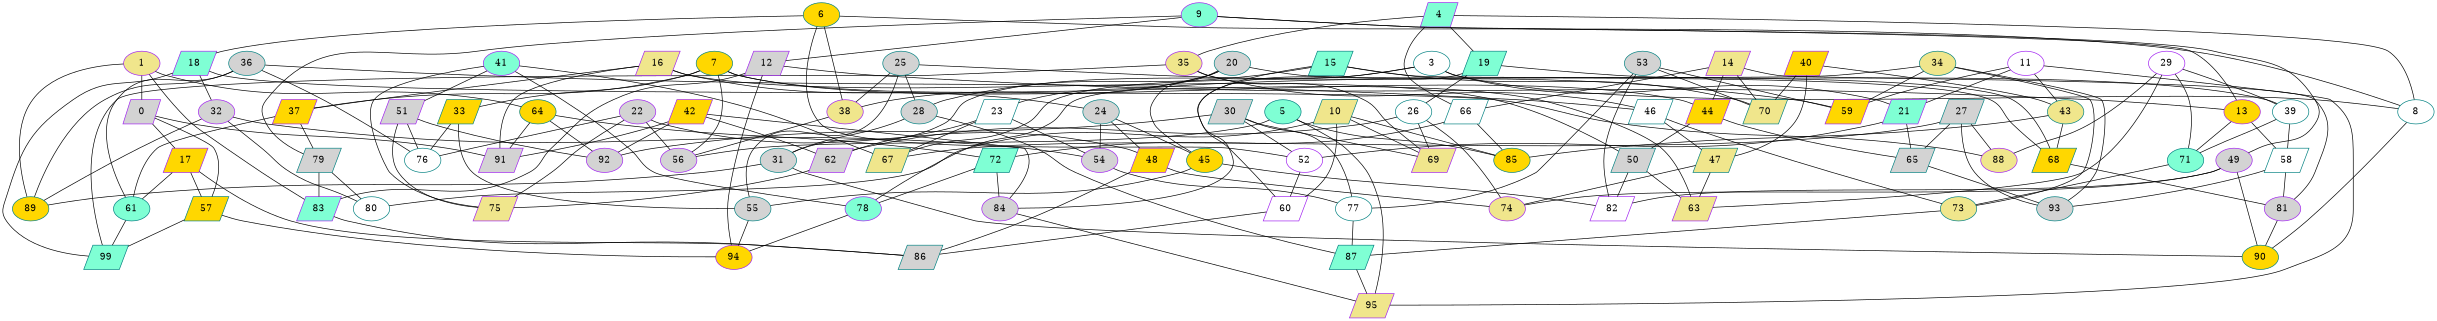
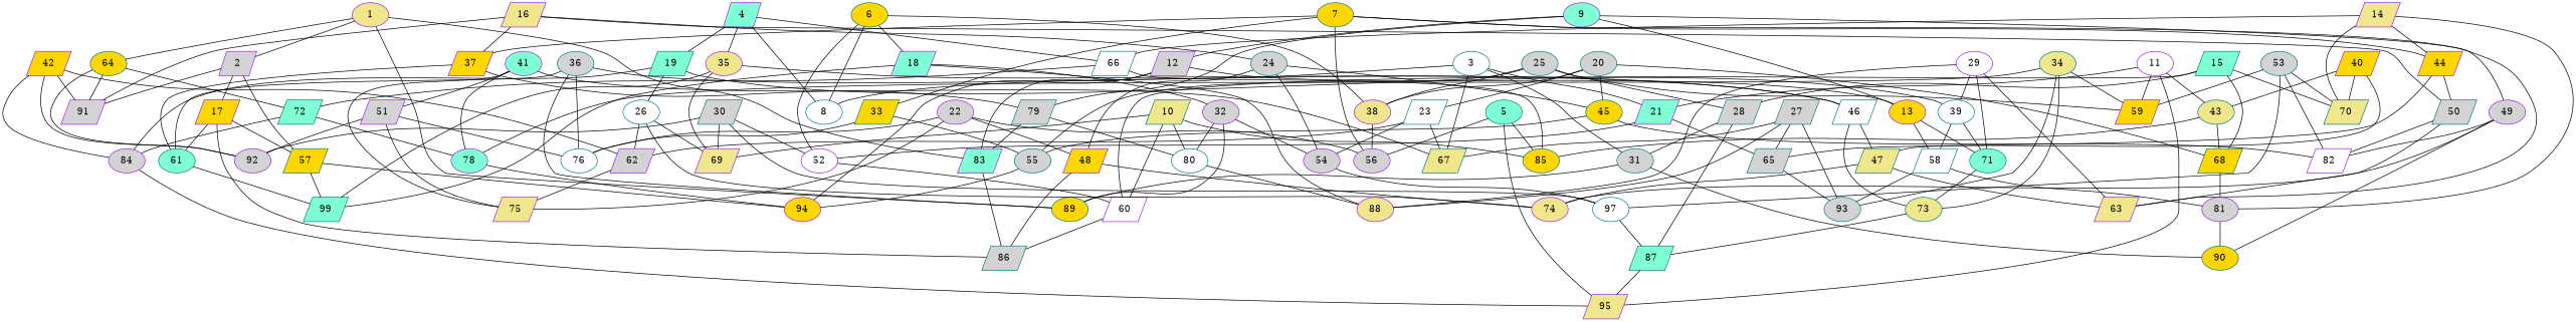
  graph {
    node [color=teal fillcolor=lightgrey shape=ellipse style=filled]
    1 [color=purple fillcolor=khaki]
-   2 [color=purple shape=parallelogram label=0]
+   2 [color=purple shape=parallelogram]
    64 [fillcolor=gold]
    83 [color=purple fillcolor=aquamarine shape=parallelogram]
    89 [fillcolor=gold]
    17 [color=purple fillcolor=gold shape=parallelogram]
    57 [fillcolor=gold shape=parallelogram]
    91 [color=purple shape=parallelogram]
    92 [color=purple]
    72 [fillcolor=aquamarine shape=parallelogram]
    86 [shape=parallelogram]
    61 [fillcolor=aquamarine]
    94 [color=purple fillcolor=gold]
    n14 [fillcolor=aquamarine label=99 shape=parallelogram]
    3 [fillcolor=white]
    8 [fillcolor=white]
    21 [color=purple fillcolor=aquamarine shape=parallelogram]
    31
    67 [fillcolor=khaki shape=parallelogram]
    90 [fillcolor=gold]
    52 [color=purple fillcolor=white]
    65 [shape=parallelogram]
    4 [color=purple fillcolor=aquamarine shape=parallelogram]
    19 [fillcolor=aquamarine shape=parallelogram]
    35 [color=purple fillcolor=khaki]
    66 [fillcolor=white shape=parallelogram]
    26 [fillcolor=white]
    39 [fillcolor=white]
    84 [color=purple]
    69 [color=purple fillcolor=khaki shape=parallelogram]
    46 [fillcolor=white shape=parallelogram]
    85 [fillcolor=gold]
    5 [fillcolor=aquamarine]
    56 [color=purple]
    95 [color=purple fillcolor=khaki shape=parallelogram]
    37 [color=purple fillcolor=gold shape=parallelogram]
    79 [shape=parallelogram]
    6 [fillcolor=gold]
    18 [color=purple fillcolor=aquamarine shape=parallelogram]
    38 [color=purple fillcolor=khaki]
    32 [color=purple]
    88 [color=purple fillcolor=khaki]
    60 [color=purple fillcolor=white shape=parallelogram]
    7 [fillcolor=gold]
    33 [fillcolor=gold shape=parallelogram]
    44 [color=purple fillcolor=gold shape=parallelogram]
    63 [color=purple fillcolor=khaki shape=parallelogram]
    76 [fillcolor=white]
    55
    50 [shape=parallelogram]
    9 [color=purple fillcolor=aquamarine]
    12 [color=purple shape=parallelogram]
    13 [color=purple fillcolor=gold]
    49 [color=purple]
    58 [fillcolor=white shape=parallelogram]
    71 [fillcolor=aquamarine]
    74 [color=purple fillcolor=khaki]
    82 [color=purple fillcolor=white shape=parallelogram]
    80 [fillcolor=white]
    10 [fillcolor=khaki shape=parallelogram]
    11 [color=purple fillcolor=white]
    43 [fillcolor=khaki]
    59 [color=purple fillcolor=gold shape=parallelogram]
    68 [fillcolor=gold shape=parallelogram]
    81 [color=purple]
    93
    73 [fillcolor=khaki]
    14 [color=purple fillcolor=khaki shape=parallelogram]
    70 [fillcolor=khaki shape=parallelogram]
    15 [fillcolor=aquamarine shape=parallelogram]
-   28
+   28 [shape=parallelogram]
    87 [fillcolor=aquamarine shape=parallelogram]
    16 [color=purple fillcolor=khaki shape=parallelogram]
    24
    45 [fillcolor=gold]
    48 [color=purple fillcolor=gold shape=parallelogram]
    54 [color=purple]
    62 [color=purple shape=parallelogram]
    20
    23 [fillcolor=white shape=parallelogram]
    22 [color=purple]
    75 [color=purple fillcolor=khaki shape=parallelogram]
-   77 [fillcolor=white]
+   77 [fillcolor=white label=97]
    25
    27 [shape=parallelogram]
    29 [color=purple fillcolor=white]
    30 [shape=parallelogram]
    40 [color=purple fillcolor=gold shape=parallelogram]
    47 [fillcolor=khaki shape=parallelogram]
    34 [fillcolor=khaki]
    78 [color=purple fillcolor=aquamarine]
    36
    41 [color=purple fillcolor=aquamarine]
    51 [color=purple shape=parallelogram]
    42 [color=purple fillcolor=gold shape=parallelogram]
    53
    1 -- 2
    1 -- 64
    1 -- 83
    1 -- 89
    2 -- 17
    2 -- 57
    2 -- 91
    64 -- 91
    64 -- 92
    64 -- 72
    83 -- 86
    17 -- 57
    17 -- 86
    17 -- 61
    57 -- 94
    57 -- n14
    72 -- 84
    72 -- 78
    61 -- n14
    3 -- 8
    3 -- 21
    3 -- 31
    3 -- 67
-   8 -- 90
    21 -- 52
    21 -- 65
    31 -- 89
    31 -- 90
    52 -- 60
    65 -- 93
    4 -- 8
    4 -- 19
    4 -- 35
    4 -- 66
    19 -- 26
    19 -- 39
    19 -- 84
    35 -- n14
    35 -- 69
    35 -- 46
    66 -- 72
    66 -- 85
    26 -- 69
    26 -- 74
    26 -- 62
    39 -- 58
    39 -- 71
    84 -- 95
    46 -- 73
    46 -- 47
    5 -- 85
    5 -- 56
    5 -- 95
    37 -- 61
    37 -- 79
    79 -- 83
    79 -- 80
    6 -- 8
    6 -- 52
    6 -- 18
    6 -- 38
    18 -- n14
    18 -- 32
    18 -- 88
    38 -- 56
    32 -- 89
    32 -- 80
    32 -- 54
    60 -- 86
    7 -- 56
    7 -- 37
    7 -- 33
    7 -- 44
    7 -- 63
    33 -- 76
    33 -- 55
    44 -- 65
    44 -- 50
    55 -- 94
    50 -- 63
    50 -- 82
    9 -- 79
    9 -- 12
    9 -- 13
    9 -- 49
    12 -- 83
    12 -- 94
    12 -- 13
    13 -- 58
    13 -- 71
    49 -- 90
    49 -- 74
    49 -- 82
    58 -- 81
    58 -- 93
    71 -- 73
+   80 -- 88
    10 -- 69
    10 -- 85
    10 -- 60
    10 -- 80
    11 -- 21
    11 -- 95
    11 -- 43
    11 -- 59
    43 -- 85
    43 -- 68
    68 -- 81
    81 -- 90
    73 -- 87
    14 -- 66
    14 -- 44
    14 -- 81
    14 -- 70
    15 -- 60
    15 -- 68
    15 -- 70
    15 -- 28
    28 -- 31
    28 -- 87
    87 -- 95
    16 -- 91
    16 -- 37
    16 -- 50
    16 -- 24
    24 -- 45
    24 -- 48
    24 -- 54
    45 -- 55
    45 -- 82
    48 -- 86
    48 -- 74
    54 -- 77
    62 -- 75
    20 -- 38
    20 -- 68
    20 -- 45
    20 -- 23
    23 -- 67
    23 -- 54
    23 -- 62
    22 -- 56
    22 -- 76
    22 -- 48
    22 -- 75
    77 -- 87
    25 -- 38
    25 -- 55
    25 -- 59
    25 -- 28
    27 -- 67
    27 -- 65
    27 -- 88
    27 -- 93
    29 -- 39
    29 -- 88
    29 -- 63
    29 -- 71
    30 -- 92
    30 -- 52
    30 -- 69
    30 -- 77
    40 -- 43
    40 -- 70
    40 -- 47
    47 -- 63
    47 -- 74
    34 -- 59
    34 -- 93
    34 -- 73
    34 -- 78
    78 -- 94
    36 -- 89
    36 -- 61
    36 -- 46
    36 -- 76
    41 -- 67
    41 -- 75
    41 -- 78
    41 -- 51
    51 -- 92
    51 -- 76
    51 -- 75
    42 -- 91
    42 -- 92
    42 -- 84
    42 -- 62
    53 -- 82
    53 -- 59
    53 -- 70
    53 -- 77
  }
